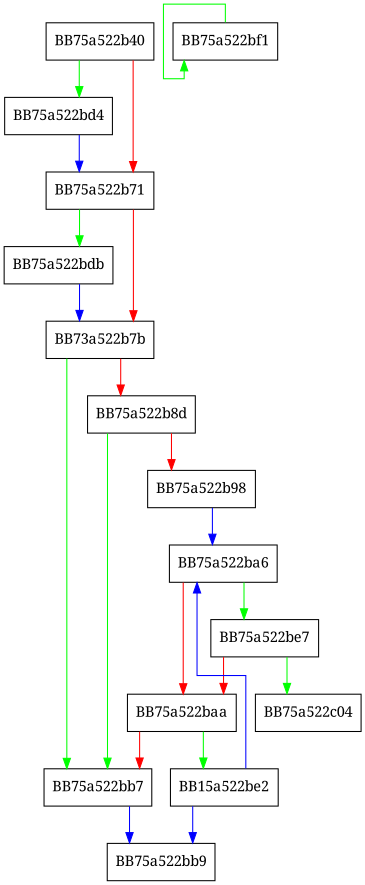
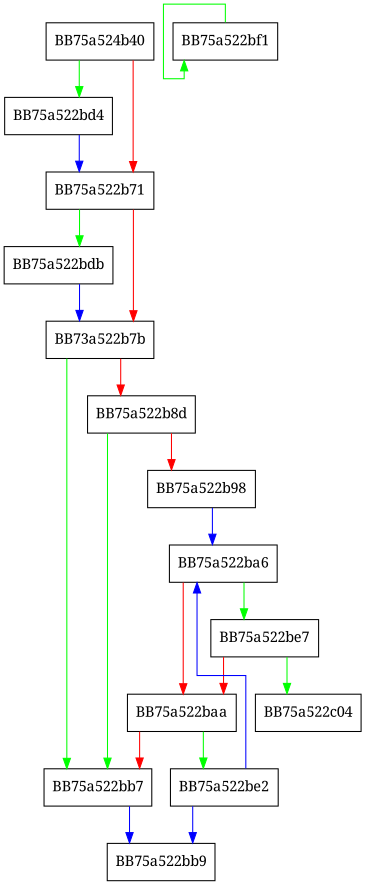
  digraph {
    fontname="Noto Serif"
    splines=ortho
    node [fontname="Noto Serif" shape=box]
    edge [color=green fontname="Noto Serif"]
-   BB75a522b40
+   BB75a522b40 [label=BB75a524b40]
    BB75a522bd4
    BB75a522b71
    BB75a522bdb
    n5 [label=BB73a522b7b]
    BB75a522bb7
    BB75a522b8d
    BB75a522bb9
    BB75a522b98
    BB75a522ba6
    BB75a522be7
    BB75a522baa
    BB75a522c04
-   BB75a522be2 [label=BB15a522be2]
+   BB75a522be2
    BB75a522bf1
    BB75a522b40 -> BB75a522bd4
    BB75a522b40 -> BB75a522b71 [color=red]
    BB75a522bd4 -> BB75a522b71 [color=blue]
    BB75a522b71 -> BB75a522bdb
    BB75a522b71 -> n5 [color=red]
    BB75a522bdb -> n5 [color=blue]
    n5 -> BB75a522bb7
    n5 -> BB75a522b8d [color=red]
    BB75a522bb7 -> BB75a522bb9 [color=blue]
    BB75a522b8d -> BB75a522bb7
    BB75a522b8d -> BB75a522b98 [color=red]
    BB75a522b98 -> BB75a522ba6 [color=blue]
    BB75a522ba6 -> BB75a522be7
    BB75a522ba6 -> BB75a522baa [color=red]
    BB75a522be7 -> BB75a522baa [color=red]
    BB75a522be7 -> BB75a522c04
    BB75a522baa -> BB75a522bb7 [color=red]
    BB75a522baa -> BB75a522be2
    BB75a522be2 -> BB75a522bb9 [color=blue]
    BB75a522be2 -> BB75a522ba6 [color=blue]
    BB75a522bf1 -> BB75a522bf1
  }
